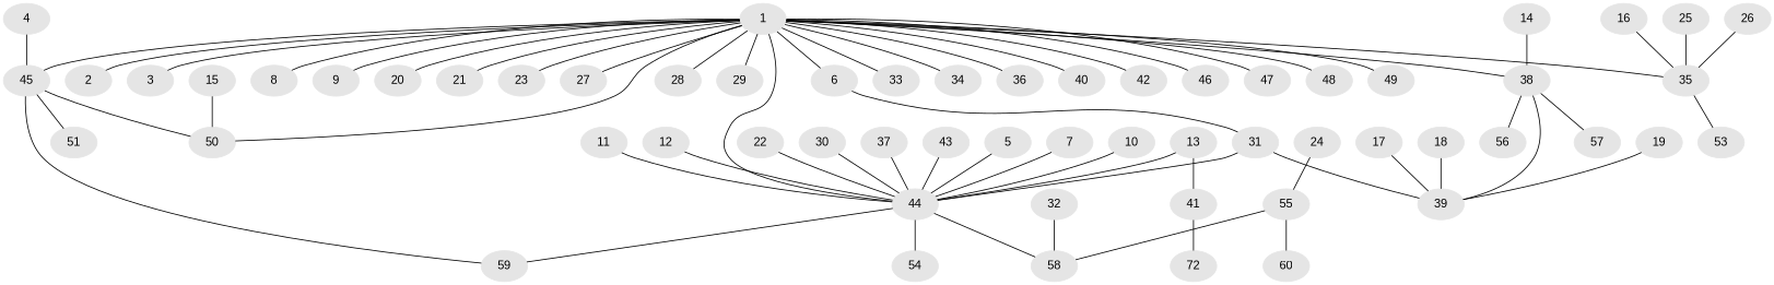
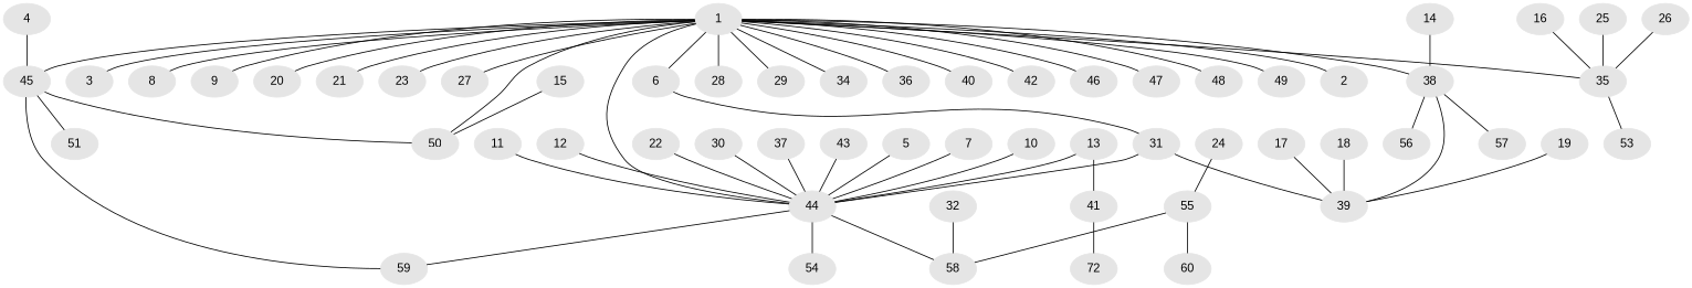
  graph {
    fontname="Liberation Sans"
    node [color=gray90 fontname="Liberation Sans" style=filled]
    edge [fontname="Liberation Sans" weight=1.0]
    1
    2
    3
    6
    8
    9
    20
    21
    23
    27
    28
    29
-   33
    34
    35
    36
    38
    40
    42
    44
    45
    46
    47
    48
    49
    50
    31
    53
    39
    56
    57
    58
    54
    59
    51
    4
    5
    7
    10
    11
    12
    13
    41
    n44 [label=72]
    14
    15
    16
    17
    18
    19
    22
    24
    55
    60
    25
    26
    30
    32
    37
    43
    1 -- 2
    1 -- 3
    1 -- 6
    1 -- 8
    1 -- 9
    1 -- 20
    1 -- 21
    1 -- 23
    1 -- 27
    1 -- 28
    1 -- 29
-   1 -- 33
    1 -- 34
    1 -- 35
    1 -- 36
    1 -- 38
    1 -- 40
    1 -- 42
    1 -- 44
    1 -- 45 [weight=2.0]
    1 -- 46
    1 -- 47
    1 -- 48
    1 -- 49
    1 -- 50
    6 -- 31
    35 -- 53
    38 -- 39
    38 -- 56
    38 -- 57
    44 -- 58
    44 -- 54 [weight=2.0]
    44 -- 59
    45 -- 50
    45 -- 59
    45 -- 51
    31 -- 44
    31 -- 39
    4 -- 45
    5 -- 44
    7 -- 44
    10 -- 44
    11 -- 44
    12 -- 44
    13 -- 44
    13 -- 41
    41 -- n44
    14 -- 38
    15 -- 50
    16 -- 35
    17 -- 39
    18 -- 39
    19 -- 39
    22 -- 44
    24 -- 55
    55 -- 58
    55 -- 60
    25 -- 35
    26 -- 35
    30 -- 44
    32 -- 58
    37 -- 44
    43 -- 44
  }
